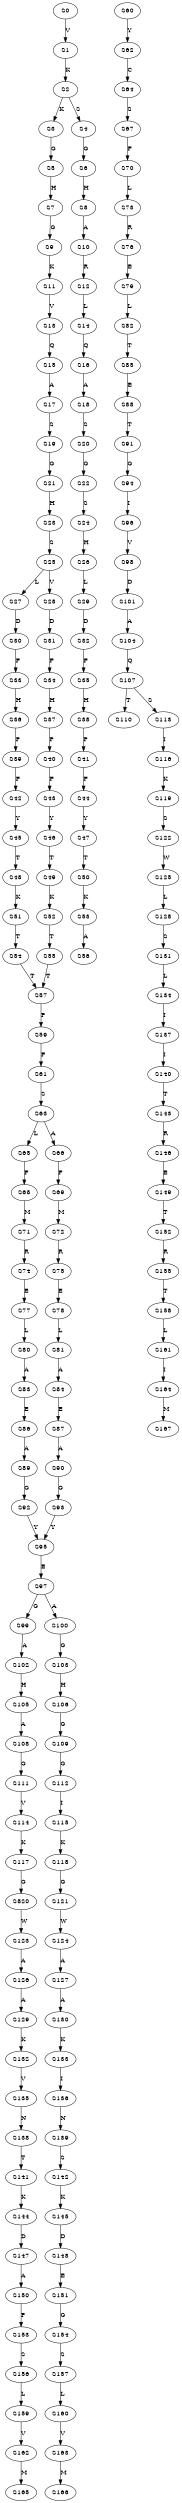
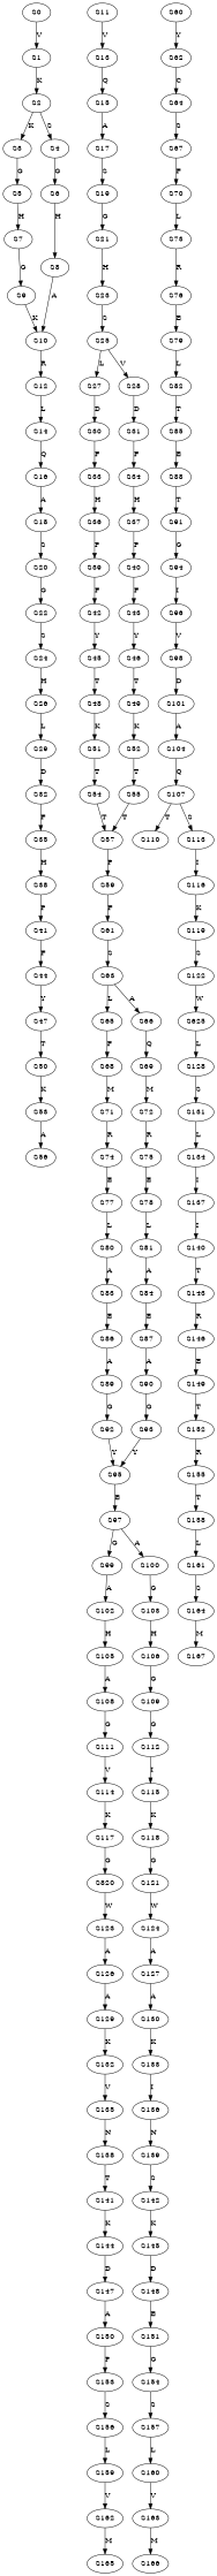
  strict digraph {
    S0
    S1
    S2
    S3
    S4
    S5
    S6
    S7
    S8
    S9
    S10
    S11
    S12
    S13
    S14
    S15
    S16
    S17
    S18
    S19
    S20
    S21
    S22
    S23
    S24
    S25
    S26
    S27
    S28
    S29
    S30
    S31
    S32
    S33
    S34
    S35
    S36
    S37
    S38
    S39
    S40
    S41
    S42
    S43
    S44
    S45
    S46
    S47
    S48
    S49
    S50
    S51
    S52
    S53
    S54
    S55
    S56
    S57
    S59
    S61
    S60
    S62
    S63
    S64
    S65
    S66
    S67
    S68
    S69
    S70
    S71
    S72
    S73
    S74
    S75
    S76
    S77
    S78
    S79
    S80
    S81
    S82
    S83
    S84
    S85
    S86
    S87
    S88
    S89
    S90
    S91
    S92
    S93
    S94
    S95
    S96
    S97
    S98
    S99
    S100
    S101
    S102
    S103
    S104
    S105
    S106
    S107
    S108
    S109
    S110
    S113
    S111
    S112
    S114
    S115
    S116
    S117
    S118
    S119
    n120 [label=S820]
    S121
    S122
    S123
    S124
-   S125
+   S125 [label=S625]
    S126
    S127
    S128
    S129
    S130
    S131
    S132
    S133
    S134
    S135
    S136
    S137
    S138
    S139
    S140
    S141
    S142
    S143
    S144
    S145
    S146
    S147
    S148
    S149
    S150
    S151
    S152
    S153
    S154
    S155
    S156
    S157
    S158
    S159
    S160
    S161
    S162
    S163
    S164
    S165
    S166
    S167
    S0 -> S1 [label=V]
    S1 -> S2 [label=K]
    S2 -> S3 [label=K]
    S2 -> S4 [label=S]
    S3 -> S5 [label=G]
    S4 -> S6 [label=G]
    S5 -> S7 [label=H]
    S6 -> S8 [label=H]
    S7 -> S9 [label=G]
    S8 -> S10 [label=A]
-   S9 -> S11 [label=K]
+   S9 -> S10 [label=K]
    S10 -> S12 [label=R]
    S11 -> S13 [label=V]
    S12 -> S14 [label=L]
    S13 -> S15 [label=Q]
    S14 -> S16 [label=Q]
    S15 -> S17 [label=A]
    S16 -> S18 [label=A]
    S17 -> S19 [label=S]
    S18 -> S20 [label=S]
    S19 -> S21 [label=G]
    S20 -> S22 [label=G]
    S21 -> S23 [label=H]
    S22 -> S24 [label=S]
    S23 -> S25 [label=S]
    S24 -> S26 [label=H]
    S25 -> S27 [label=L]
    S25 -> S28 [label=V]
    S26 -> S29 [label=L]
    S27 -> S30 [label=D]
    S28 -> S31 [label=D]
    S29 -> S32 [label=D]
    S30 -> S33 [label=F]
    S31 -> S34 [label=F]
    S32 -> S35 [label=F]
    S33 -> S36 [label=H]
    S34 -> S37 [label=H]
    S35 -> S38 [label=H]
    S36 -> S39 [label=P]
    S37 -> S40 [label=P]
    S38 -> S41 [label=P]
    S39 -> S42 [label=F]
    S40 -> S43 [label=F]
    S41 -> S44 [label=F]
    S42 -> S45 [label=Y]
    S43 -> S46 [label=Y]
    S44 -> S47 [label=Y]
    S45 -> S48 [label=T]
    S46 -> S49 [label=T]
    S47 -> S50 [label=T]
    S48 -> S51 [label=K]
    S49 -> S52 [label=K]
    S50 -> S53 [label=K]
    S51 -> S54 [label=T]
    S52 -> S55 [label=T]
    S53 -> S56 [label=A]
    S54 -> S57 [label=T]
    S55 -> S57 [label=T]
    S57 -> S59 [label=P]
    S59 -> S61 [label=F]
    S61 -> S63 [label=S]
    S60 -> S62 [label=Y]
    S62 -> S64 [label=C]
    S63 -> S65 [label=L]
    S63 -> S66 [label=A]
    S64 -> S67 [label=S]
    S65 -> S68 [label=F]
-   S66 -> S69 [label=F]
+   S66 -> S69 [label=Q]
    S67 -> S70 [label=F]
    S68 -> S71 [label=M]
    S69 -> S72 [label=M]
    S70 -> S73 [label=L]
    S71 -> S74 [label=R]
    S72 -> S75 [label=R]
    S73 -> S76 [label=R]
    S74 -> S77 [label=E]
    S75 -> S78 [label=E]
    S76 -> S79 [label=E]
    S77 -> S80 [label=L]
    S78 -> S81 [label=L]
    S79 -> S82 [label=L]
    S80 -> S83 [label=A]
    S81 -> S84 [label=A]
    S82 -> S85 [label=T]
    S83 -> S86 [label=E]
    S84 -> S87 [label=E]
    S85 -> S88 [label=E]
    S86 -> S89 [label=A]
    S87 -> S90 [label=A]
    S88 -> S91 [label=T]
    S89 -> S92 [label=G]
    S90 -> S93 [label=G]
    S91 -> S94 [label=G]
    S92 -> S95 [label=Y]
    S93 -> S95 [label=Y]
    S94 -> S96 [label=I]
    S95 -> S97 [label=E]
    S96 -> S98 [label=V]
    S97 -> S99 [label=G]
    S97 -> S100 [label=A]
    S98 -> S101 [label=D]
    S99 -> S102 [label=A]
    S100 -> S103 [label=G]
    S101 -> S104 [label=A]
    S102 -> S105 [label=H]
    S103 -> S106 [label=H]
    S104 -> S107 [label=Q]
    S105 -> S108 [label=A]
    S106 -> S109 [label=G]
    S107 -> S110 [label=T]
    S107 -> S113 [label=S]
    S108 -> S111 [label=G]
    S109 -> S112 [label=G]
    S113 -> S116 [label=I]
    S111 -> S114 [label=V]
    S112 -> S115 [label=I]
    S114 -> S117 [label=K]
    S115 -> S118 [label=K]
    S116 -> S119 [label=K]
    S117 -> n120 [label=G]
    S118 -> S121 [label=G]
    S119 -> S122 [label=S]
    n120 -> S123 [label=W]
    S121 -> S124 [label=W]
    S122 -> S125 [label=W]
    S123 -> S126 [label=A]
    S124 -> S127 [label=A]
    S125 -> S128 [label=L]
    S126 -> S129 [label=A]
    S127 -> S130 [label=A]
    S128 -> S131 [label=S]
    S129 -> S132 [label=K]
    S130 -> S133 [label=K]
    S131 -> S134 [label=L]
    S132 -> S135 [label=V]
    S133 -> S136 [label=I]
    S134 -> S137 [label=I]
    S135 -> S138 [label=N]
    S136 -> S139 [label=N]
    S137 -> S140 [label=I]
    S138 -> S141 [label=T]
    S139 -> S142 [label=S]
    S140 -> S143 [label=T]
    S141 -> S144 [label=K]
    S142 -> S145 [label=K]
    S143 -> S146 [label=R]
    S144 -> S147 [label=D]
    S145 -> S148 [label=D]
    S146 -> S149 [label=E]
    S147 -> S150 [label=A]
    S148 -> S151 [label=E]
    S149 -> S152 [label=T]
    S150 -> S153 [label=P]
    S151 -> S154 [label=G]
    S152 -> S155 [label=R]
    S153 -> S156 [label=S]
    S154 -> S157 [label=S]
    S155 -> S158 [label=T]
    S156 -> S159 [label=L]
    S157 -> S160 [label=L]
    S158 -> S161 [label=L]
    S159 -> S162 [label=V]
    S160 -> S163 [label=V]
-   S161 -> S164 [label=I]
+   S161 -> S164 [label=S]
    S162 -> S165 [label=M]
    S163 -> S166 [label=M]
    S164 -> S167 [label=M]
  }
